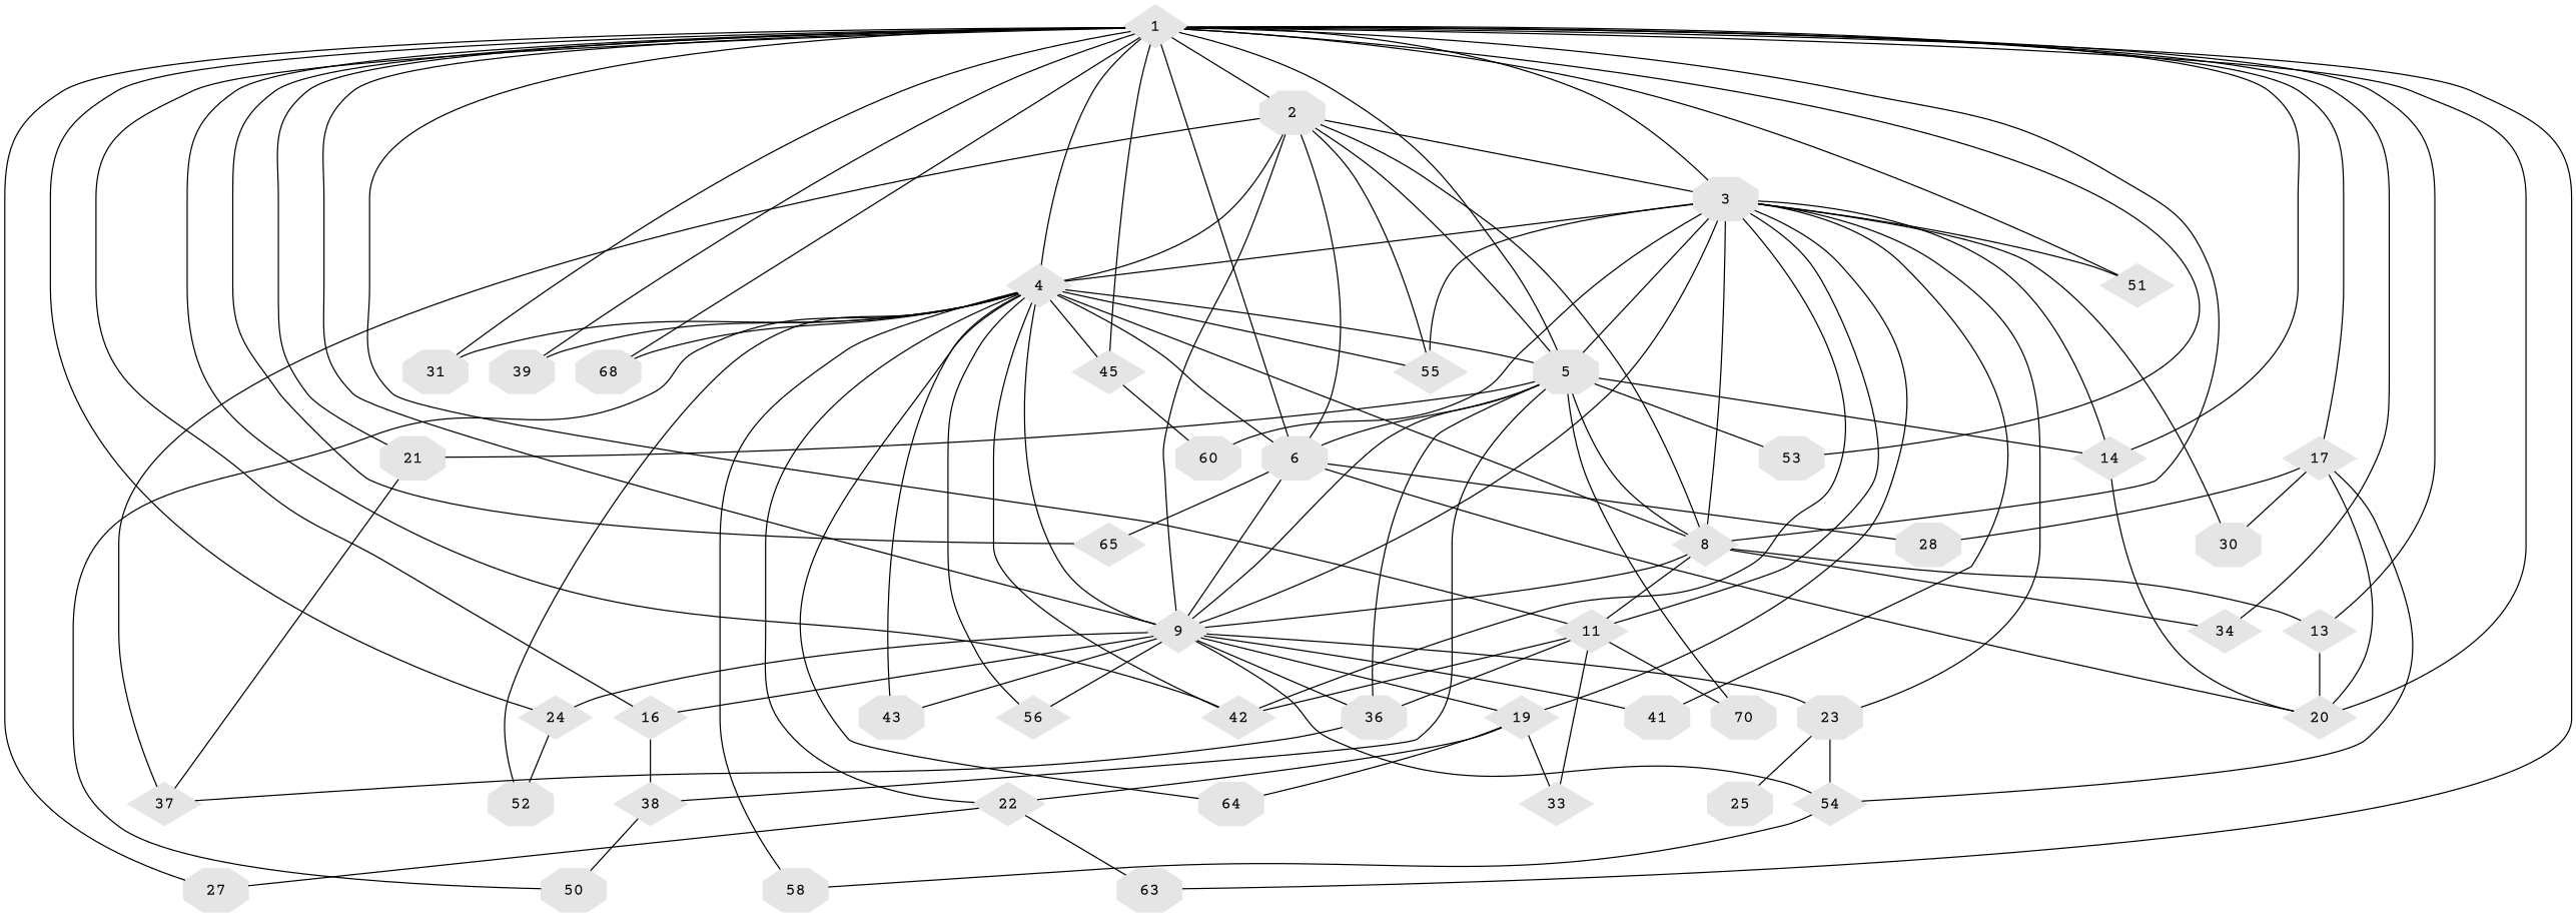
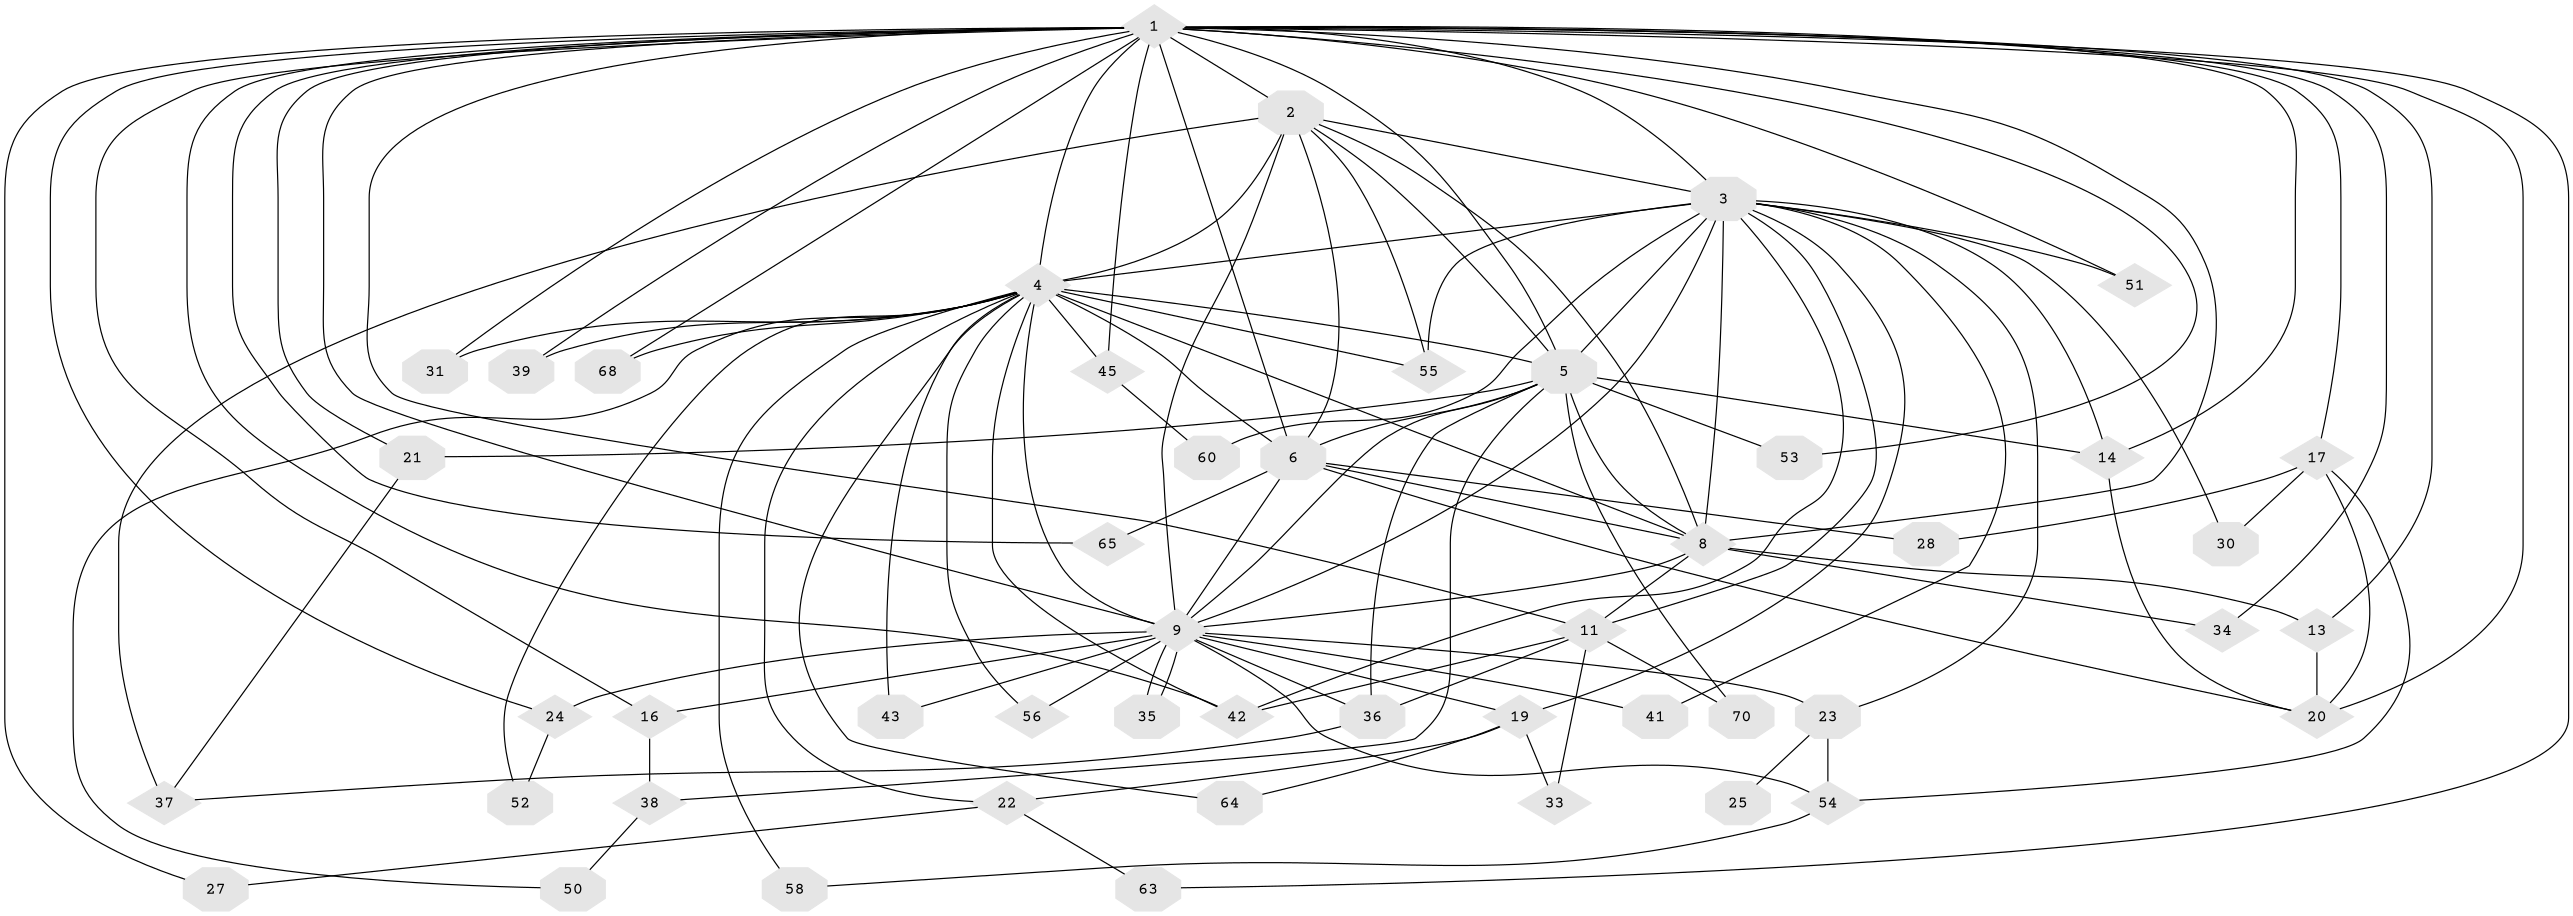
  graph {
    fontname="Courier Prime"
    node [color=gray90 fontname="Courier Prime" shape=octagon style=filled]
    edge [fontname="Courier Prime"]
    1 [shape=diamond super="+7"]
    2
    3 [super="+18"]
    4 [shape=diamond super="+46"]
    5 [super="+26"]
    6 [super="+15"]
    8 [shape=diamond super="+49"]
    9 [shape=diamond super="+10"]
    11 [shape=diamond super="+44"]
    13 [shape=diamond super="+32"]
    14 [shape=diamond super="+71"]
    16 [shape=diamond]
    17 [shape=diamond super="+29"]
    20 [shape=diamond super="+62"]
    21 [super="+47"]
    24 [shape=diamond]
    27
    31
    34 [shape=diamond super="+66"]
    39
    42 [shape=diamond super="+59"]
    45 [shape=diamond super="+61"]
    51 [shape=diamond]
    53
    63
    65 [shape=diamond]
    68
    37 [shape=diamond super="+40"]
    55 [shape=diamond super="+57"]
    19 [shape=diamond]
    23
    30
    41
    60
    22 [shape=diamond]
    43
    50
    52
    56 [shape=diamond]
    58
    64
    36 [super="+69"]
    38 [shape=diamond super="+48"]
    70
    28
+   35
    54 [shape=diamond super="+67"]
    33 [shape=diamond]
    25
    1 -- 2 [weight=2]
    1 -- 3 [weight=2]
    1 -- 4 [weight=2]
    1 -- 5 [weight=2]
    1 -- 6 [weight=2]
    1 -- 8 [weight=3]
    1 -- 9 [weight=4]
    1 -- 11
    1 -- 13
    1 -- 14
    1 -- 16
    1 -- 17
    1 -- 20
    1 -- 21 [weight=2]
    1 -- 24
    1 -- 27
    1 -- 31
    1 -- 34 [weight=2]
    1 -- 39
    1 -- 42
    1 -- 45
    1 -- 51
    1 -- 53
    1 -- 63
    1 -- 65
    1 -- 68
    2 -- 3
    2 -- 4
    2 -- 5
    2 -- 6
    2 -- 8
    2 -- 9 [weight=2]
    2 -- 37
    2 -- 55
    3 -- 4
    3 -- 5
    3 -- 8
    3 -- 9 [weight=2]
    3 -- 11
    3 -- 14
    3 -- 42
    3 -- 51
    3 -- 55
    3 -- 19
    3 -- 23
    3 -- 30
    3 -- 41
    3 -- 60
    4 -- 5 [weight=2]
    4 -- 6 [weight=2]
    4 -- 8
    4 -- 9 [weight=2]
    4 -- 31
    4 -- 39
    4 -- 42
    4 -- 45 [weight=2]
    4 -- 68
    4 -- 55
    4 -- 22
    4 -- 43
    4 -- 50
    4 -- 52
    4 -- 56
    4 -- 58
    4 -- 64
    5 -- 6
    5 -- 8
    5 -- 9 [weight=2]
    5 -- 14
    5 -- 21
    5 -- 53
    5 -- 36
    5 -- 38 [weight=2]
    5 -- 70
+   6 -- 8
    6 -- 9 [weight=2]
    6 -- 20
    6 -- 65
    6 -- 28
    8 -- 9 [weight=2]
    8 -- 11
    8 -- 13
    8 -- 34
    9 -- 16
    9 -- 24
    9 -- 19
    9 -- 23
    9 -- 41
    9 -- 43
    9 -- 56
    9 -- 36
+   9 -- 35
+   9 -- 35
    9 -- 54
    11 -- 42
    11 -- 36
    11 -- 70
    11 -- 33
    13 -- 20
    14 -- 20
    16 -- 38
    17 -- 20
    17 -- 30
    17 -- 28
    17 -- 54
    21 -- 37
    24 -- 52
    45 -- 60
    19 -- 22
    19 -- 64
    19 -- 33
    23 -- 54
    23 -- 25
    22 -- 27
    22 -- 63
    36 -- 37
    38 -- 50
    54 -- 58
  }
